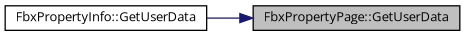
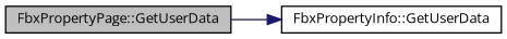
  digraph {
    rankdir=LR
    fontname="Open Sans"
    node [color=black fontname="Open Sans" fontsize=10 shape=record style=filled]
    n1 [fillcolor=grey75 fontcolor=black height=0.2 label="FbxPropertyPage::GetUserData" width=0.4]
    n2 [fillcolor=white height=0.2 label="FbxPropertyInfo::GetUserData" width=0.4]
-   n2 -> n1 [color=midnightblue fontname="Open Sans" fontsize=10 labelfontname=Helvetica labelfontsize=10 style=solid]
+   n1 -> n2 [color=midnightblue fontname="Open Sans" fontsize=10 labelfontname=Helvetica labelfontsize=10 style=solid]
  }
